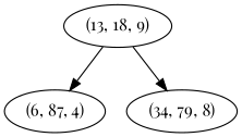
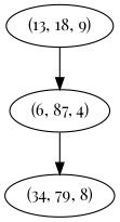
  digraph {
    fontname="Playfair Display"
    node [fontname="Playfair Display"]
    edge [fontname="Playfair Display"]
    "(6, 87, 4)"
    "(34, 79, 8)"
    "(13, 18, 9)"
-   "(13, 18, 9)" -> "(34, 79, 8)"
+   "(6, 87, 4)" -> "(34, 79, 8)"
    "(13, 18, 9)" -> "(6, 87, 4)"
  }
